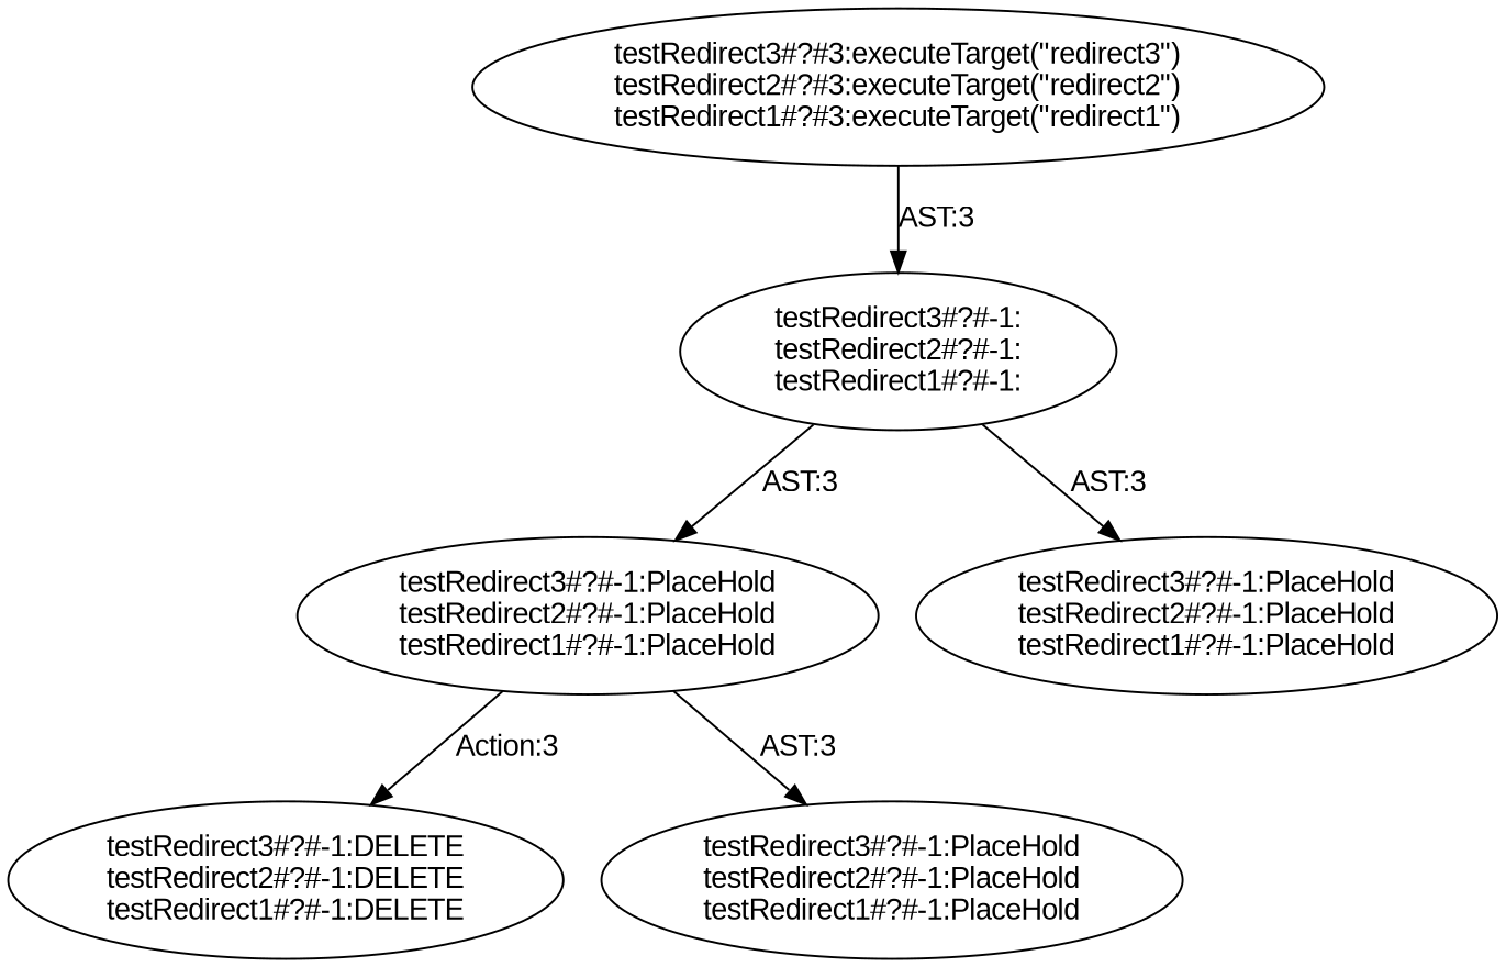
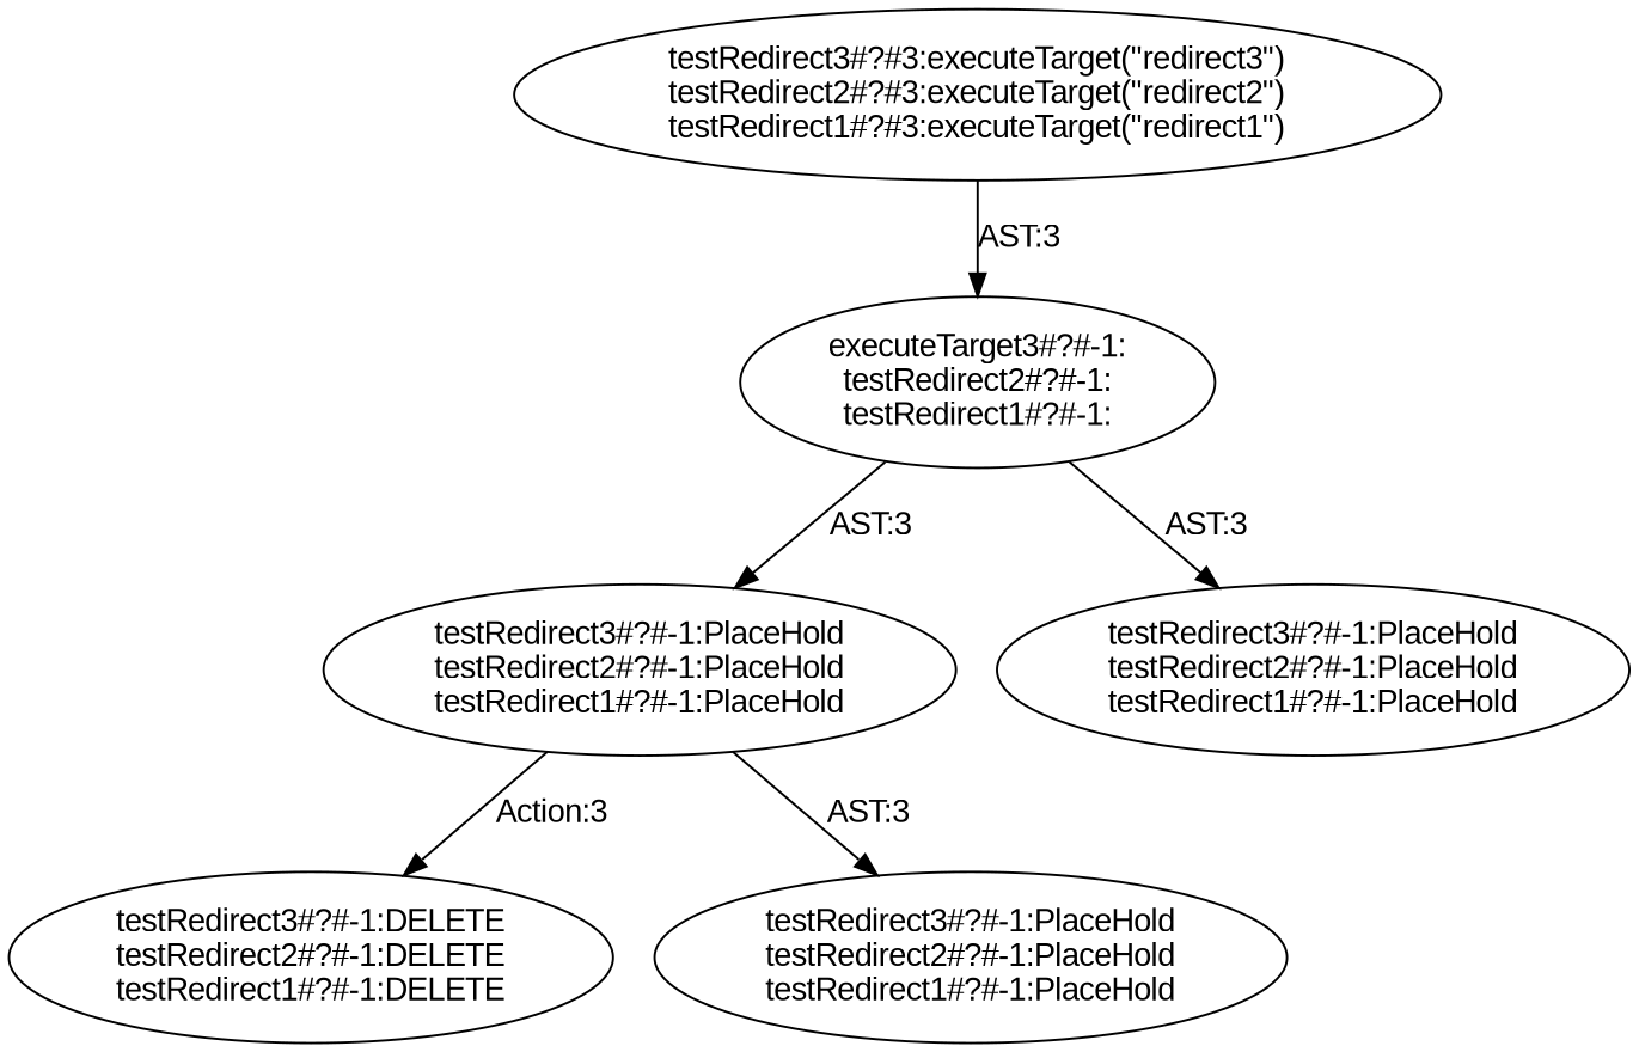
  digraph {
    fontname="Liberation Sans"
    node [shape=ellipse fontname="Liberation Sans"]
    edge [fontname="Liberation Sans"]
    n1 [label="testRedirect3#?#-1:DELETE\ntestRedirect2#?#-1:DELETE\ntestRedirect1#?#-1:DELETE"]
    n2 [label="testRedirect3#?#-1:PlaceHold\ntestRedirect2#?#-1:PlaceHold\ntestRedirect1#?#-1:PlaceHold"]
    n3 [label="testRedirect3#?#-1:PlaceHold\ntestRedirect2#?#-1:PlaceHold\ntestRedirect1#?#-1:PlaceHold"]
-   n4 [label="testRedirect3#?#-1:\ntestRedirect2#?#-1:\ntestRedirect1#?#-1:"]
+   n4 [label="executeTarget3#?#-1:\ntestRedirect2#?#-1:\ntestRedirect1#?#-1:"]
    n5 [label="testRedirect3#?#-1:PlaceHold\ntestRedirect2#?#-1:PlaceHold\ntestRedirect1#?#-1:PlaceHold"]
    n6 [label="testRedirect3#?#3:executeTarget(\"redirect3\")\ntestRedirect2#?#3:executeTarget(\"redirect2\")\ntestRedirect1#?#3:executeTarget(\"redirect1\")"]
    n2 -> n1 [label="Action:3"]
    n2 -> n3 [label="AST:3"]
    n4 -> n2 [label="AST:3"]
    n4 -> n5 [label="AST:3"]
    n6 -> n4 [label="AST:3"]
  }
